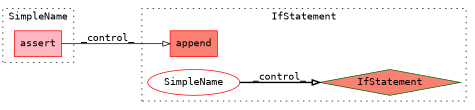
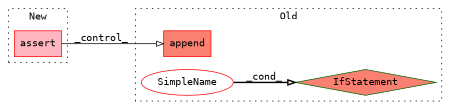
  digraph {
    fontname="DejaVu Sans Mono"
    rankdir=LR
    node [color=red fillcolor=salmon fontname="DejaVu Sans Mono" shape=box style=filled]
    edge [arrowhead=onormal color=black fontname="DejaVu Sans Mono"]
    n1 [a=6 fillcolor=lightpink l=7 label=assert s=8049]
    n2 [a=32 l="7,1" label=append s="5786,5799"]
    n3 [a=25 color=darkgreen l="4,2" label=IfStatement s="5703,5758" shape=diamond]
    n4 [a=42 fillcolor=white label=SimpleName shape=ellipse]
    subgraph cluster_1 {
-     label=SimpleName
+     label=New
      style=dotted
      n1
    }
    subgraph cluster_2 {
-     label=IfStatement
+     label=Old
      style=dotted
      n2
      n3
      n4
    }
    n1 -> n2 [label=_control_ style=solid]
-   n4 -> n3 [label=_control_ style=bold]
+   n4 -> n3 [label=_cond_ style=bold]
  }
